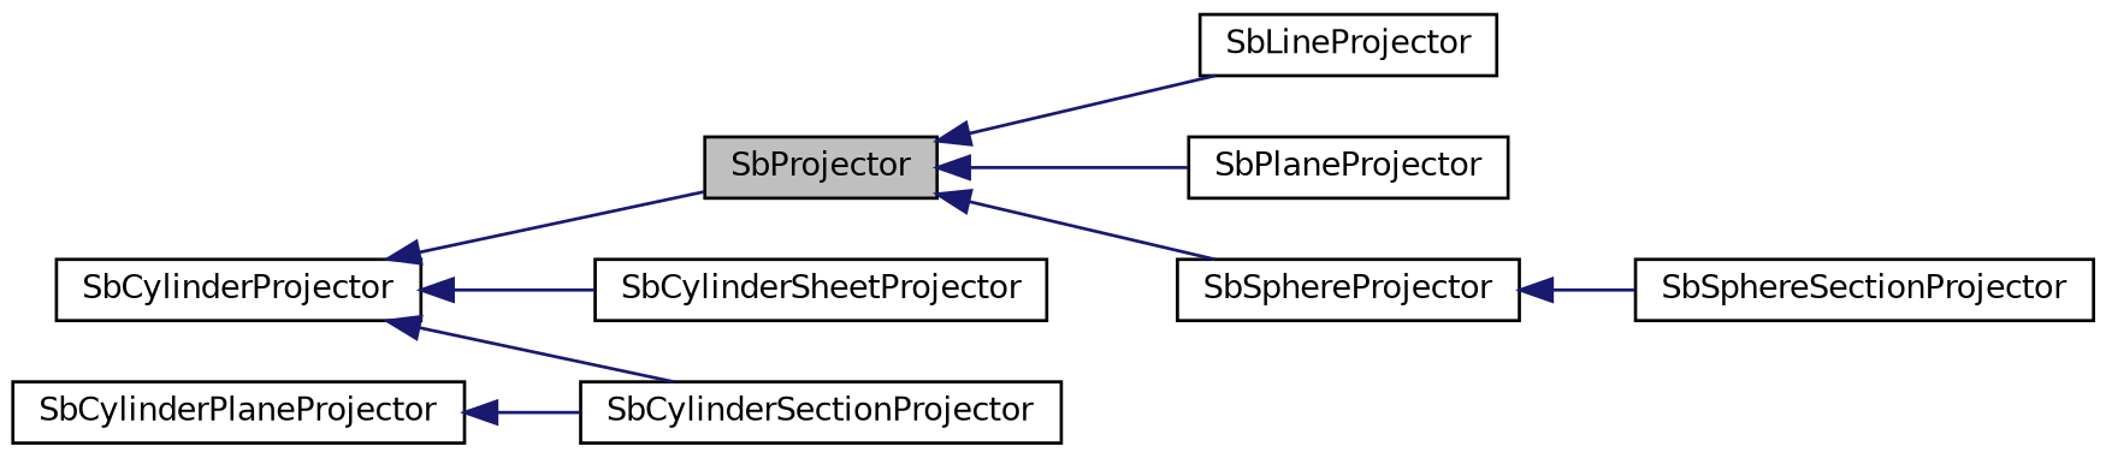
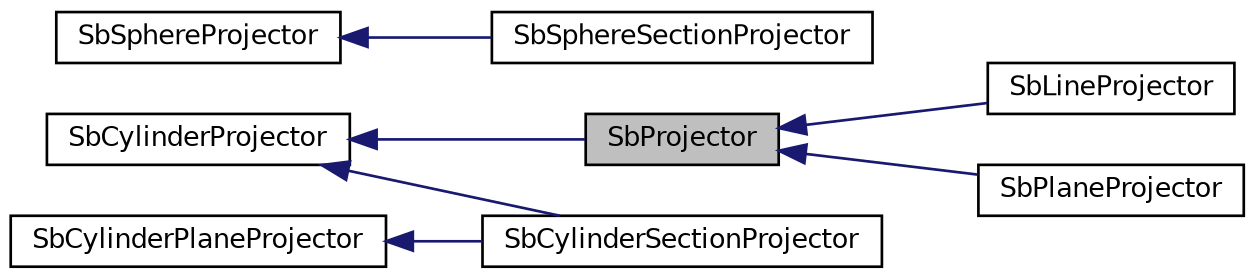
  digraph {
    rankdir=LR
    node [color=black fillcolor=white fontname=Helvetica fontsize=10 shape=record style=filled]
    edge [color=midnightblue dir=back fontname=Helvetica fontsize=10 labelfontname=Helvetica labelfontsize=10 style=solid]
    n1 [fillcolor=grey75 fontcolor=black height=0.2 label=SbProjector width=0.4]
    n2 [height=0.2 label=SbLineProjector width=0.4]
    n3 [height=0.2 label=SbPlaneProjector width=0.4]
    n4 [height=0.2 label=SbSphereProjector width=0.4]
    n5 [height=0.2 label=SbCylinderProjector width=0.4]
    n6 [height=0.2 label=SbCylinderSectionProjector width=0.4]
-   n7 [height=0.2 label=SbCylinderSheetProjector width=0.4]
    n8 [height=0.2 label=SbSphereSectionProjector width=0.4]
    n9 [height=0.2 label=SbCylinderPlaneProjector width=0.4]
    n1 -> n2
    n1 -> n3
-   n1 -> n4
    n4 -> n8
    n5 -> n1
    n5 -> n6
-   n5 -> n7
    n9 -> n6
  }
